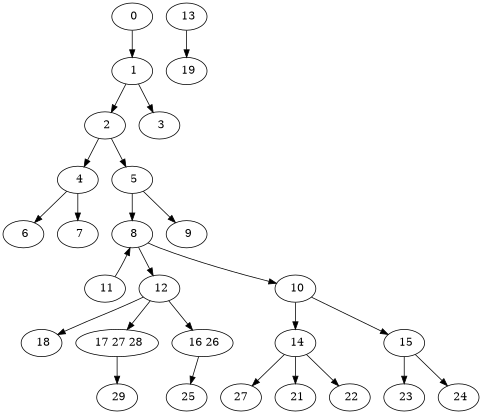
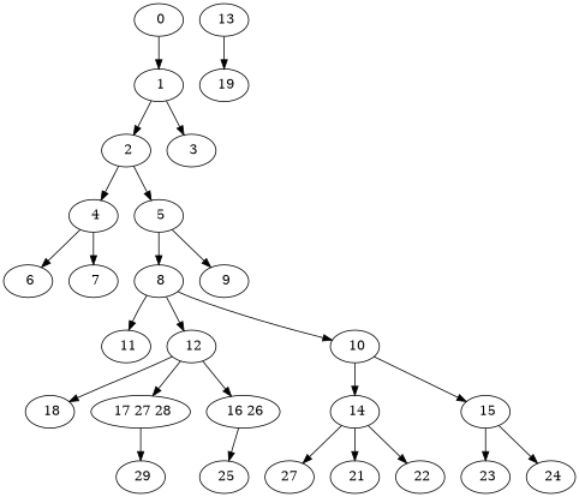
  digraph {
    " 0"
    " 1"
    " 2"
    " 3"
    " 4"
    " 5"
    " 6"
    " 7"
    " 8"
    " 9"
    " 11"
    " 12"
    " 10"
    " 18"
    " 17 27 28"
    " 16 26"
    " 14"
    " 15"
    " 29"
    " 25"
    " 13"
    " 19"
    n23 [label=27]
    " 21"
    " 22"
    " 23"
    " 24"
    " 0" -> " 1"
    " 1" -> " 2"
    " 1" -> " 3"
    " 2" -> " 4"
    " 2" -> " 5"
    " 4" -> " 6"
    " 4" -> " 7"
    " 5" -> " 8"
    " 5" -> " 9"
-   " 11" -> " 8"
+   " 8" -> " 11"
    " 8" -> " 12"
    " 8" -> " 10"
    " 12" -> " 18"
    " 12" -> " 17 27 28"
    " 12" -> " 16 26"
    " 10" -> " 14"
    " 10" -> " 15"
    " 17 27 28" -> " 29"
    " 16 26" -> " 25"
    " 14" -> n23
    " 14" -> " 21"
    " 14" -> " 22"
    " 15" -> " 23"
    " 15" -> " 24"
    " 13" -> " 19"
  }
